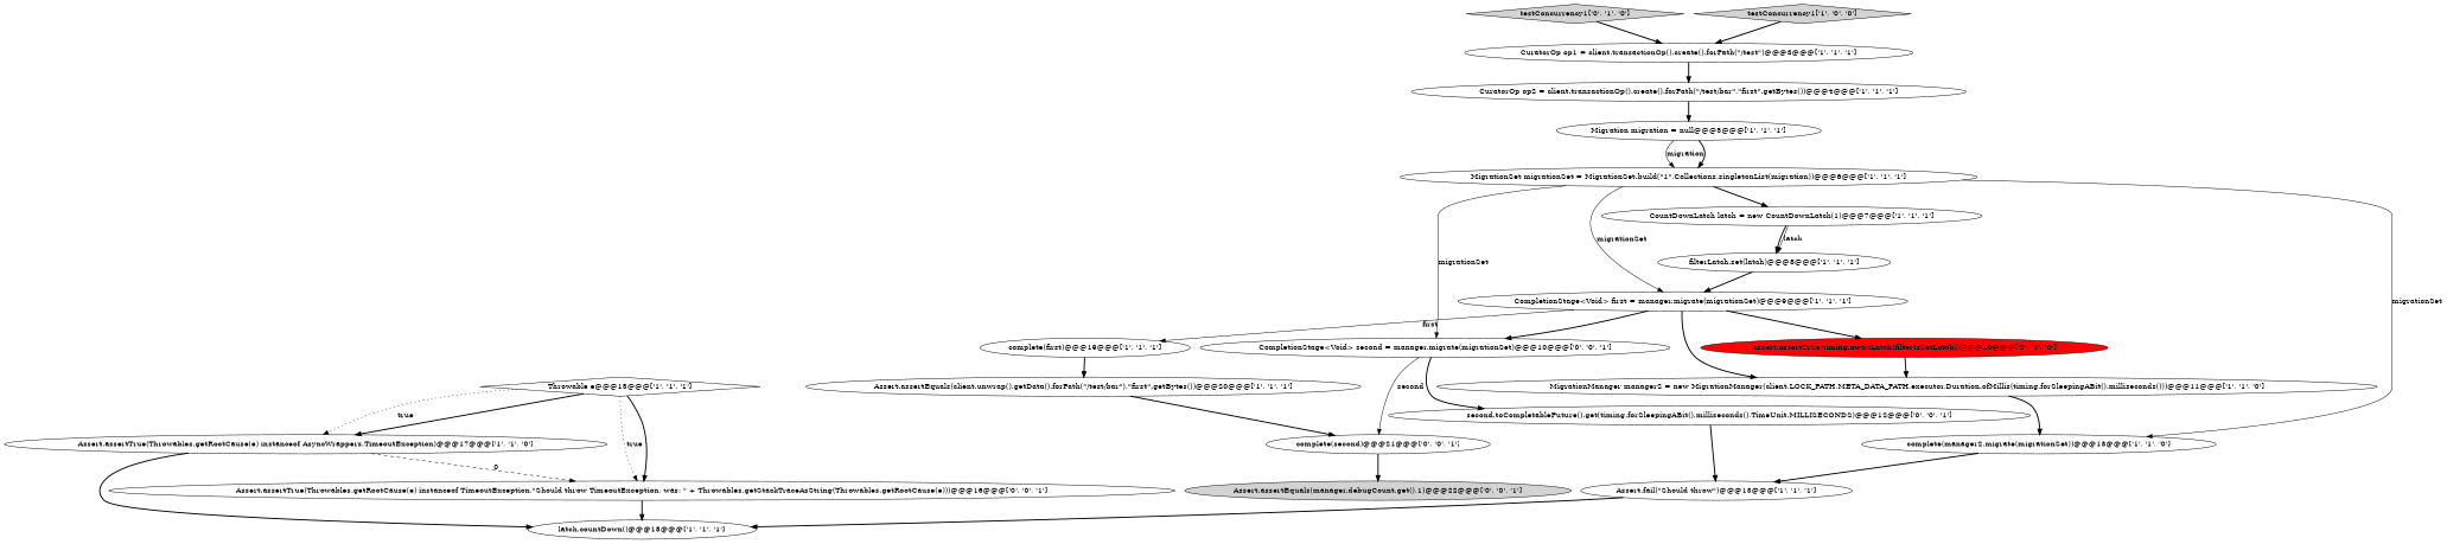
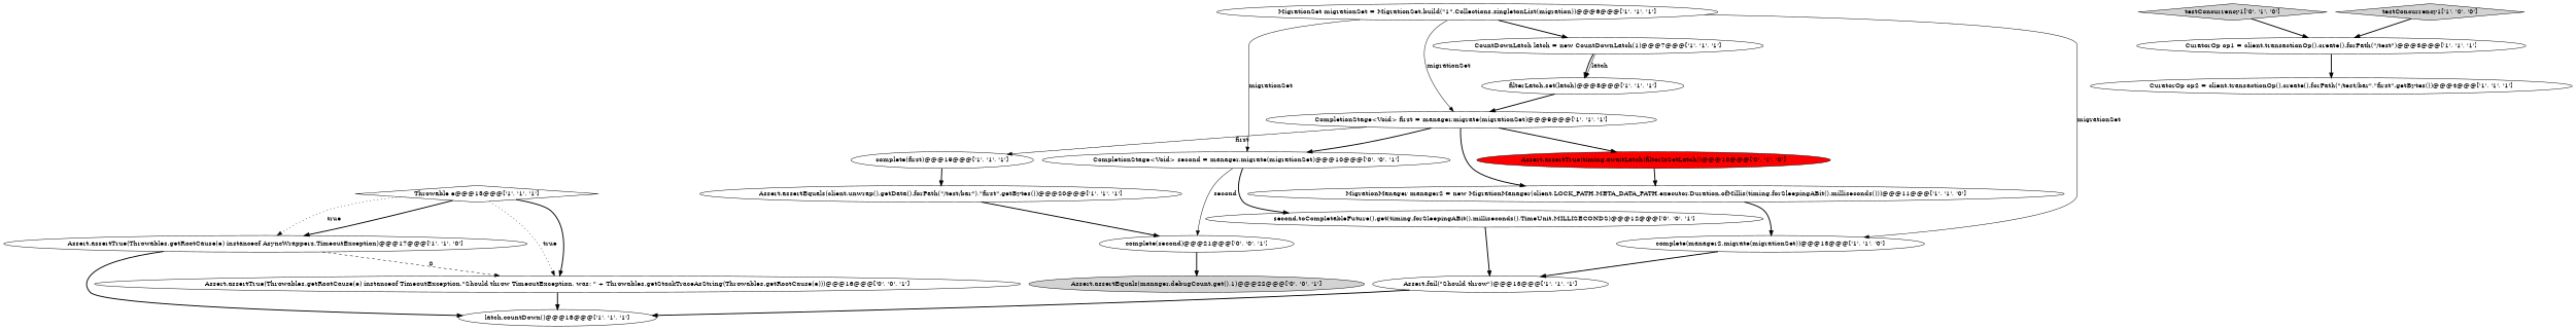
  digraph {
    node [fillcolor=white shape=ellipse style=filled]
    edge [style=bold]
    n1 [label="Throwable e@@@15@@@['1', '1', '1']" shape=diamond]
    n2 [label="Assert.assertTrue(Throwables.getRootCause(e) instanceof AsyncWrappers.TimeoutException)@@@17@@@['1', '1', '0']"]
    n3 [label="Assert.assertTrue(Throwables.getRootCause(e) instanceof TimeoutException,\"Should throw TimeoutException, was: \" + Throwables.getStackTraceAsString(Throwables.getRootCause(e)))@@@16@@@['0', '0', '1']"]
    n4 [label="latch.countDown()@@@18@@@['1', '1', '1']"]
    n5 [label="complete(first)@@@19@@@['1', '1', '1']"]
    n6 [label="Assert.assertEquals(client.unwrap().getData().forPath(\"/test/bar\"),\"first\".getBytes())@@@20@@@['1', '1', '1']"]
    n7 [label="complete(second)@@@21@@@['0', '0', '1']"]
    n8 [label="CuratorOp op1 = client.transactionOp().create().forPath(\"/test\")@@@3@@@['1', '1', '1']"]
    n9 [label="CuratorOp op2 = client.transactionOp().create().forPath(\"/test/bar\",\"first\".getBytes())@@@4@@@['1', '1', '1']"]
    n10 [fillcolor=lightgray label="Assert.assertEquals(manager.debugCount.get(),1)@@@22@@@['0', '0', '1']"]
    n11 [label="Assert.fail(\"Should throw\")@@@13@@@['1', '1', '1']"]
-   n12 [label="Migration migration = null@@@5@@@['1', '1', '1']"]
    n13 [label="MigrationSet migrationSet = MigrationSet.build(\"1\",Collections.singletonList(migration))@@@6@@@['1', '1', '1']"]
    n14 [label="CountDownLatch latch = new CountDownLatch(1)@@@7@@@['1', '1', '1']"]
    n15 [label="complete(manager2.migrate(migrationSet))@@@13@@@['1', '1', '0']"]
    n16 [label="CompletionStage<Void> first = manager.migrate(migrationSet)@@@9@@@['1', '1', '1']"]
    n17 [label="CompletionStage<Void> second = manager.migrate(migrationSet)@@@10@@@['0', '0', '1']"]
    n18 [label="filterLatch.set(latch)@@@8@@@['1', '1', '1']"]
    n19 [fillcolor=red label="Assert.assertTrue(timing.awaitLatch(filterIsSetLatch))@@@10@@@['0', '1', '0']"]
    n20 [label="MigrationManager manager2 = new MigrationManager(client,LOCK_PATH,META_DATA_PATH,executor,Duration.ofMillis(timing.forSleepingABit().milliseconds()))@@@11@@@['1', '1', '0']"]
    n21 [fillcolor=lightgray label="testConcurrency1['0', '1', '0']" shape=diamond]
    n22 [fillcolor=lightgray label="testConcurrency1['1', '0', '0']" shape=diamond]
    n23 [label="second.toCompletableFuture().get(timing.forSleepingABit().milliseconds(),TimeUnit.MILLISECONDS)@@@12@@@['0', '0', '1']"]
    n1 -> n2
    n1 -> n2 [label=true style=dotted]
    n1 -> n3
    n1 -> n3 [label=true style=dotted]
    n2 -> n3 [label=0 style=dashed]
    n2 -> n4
    n3 -> n4
    n5 -> n6
    n6 -> n7
    n7 -> n10
    n8 -> n9
-   n9 -> n12
    n11 -> n4
-   n12 -> n13 [label=migration style=solid]
-   n12 -> n13
    n13 -> n14
    n13 -> n15 [label=migrationSet style=solid]
    n13 -> n16 [label=migrationSet style=solid]
    n13 -> n17 [label=migrationSet style=solid]
    n14 -> n18
    n14 -> n18 [label=latch style=solid]
    n15 -> n11
    n16 -> n5 [label=first style=solid]
    n16 -> n17
    n16 -> n19
    n16 -> n20
    n17 -> n7 [label=second style=solid]
    n17 -> n23
    n18 -> n16
    n19 -> n20
    n20 -> n15
    n21 -> n8
    n22 -> n8
    n23 -> n11
  }
